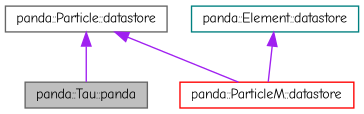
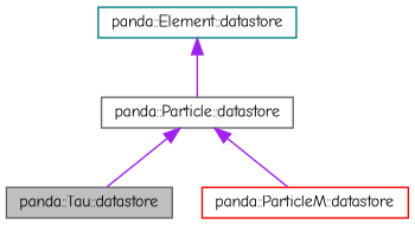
  digraph {
    fontname="Comic Neue"
    node [color=gray40 fillcolor=white fontname="Comic Neue" fontsize=10 shape=record style=filled]
    edge [color=purple dir=back fontname="Comic Neue" fontsize=10 labelfontname=Helvetica labelfontsize=10 style=solid]
-   n1 [fillcolor=grey75 fontcolor=black height=0.2 label="panda::Tau::panda" width=0.4]
+   n1 [fillcolor=grey75 fontcolor=black height=0.2 label="panda::Tau::datastore" width=0.4]
    n2 [color=red height=0.2 label="panda::ParticleM::datastore" width=0.4]
    n3 [height=0.2 label="panda::Particle::datastore" width=0.4]
    n4 [color=teal height=0.2 label="panda::Element::datastore" width=0.4]
    n3 -> n1
    n3 -> n2
-   n4 -> n2
+   n4 -> n3
  }
